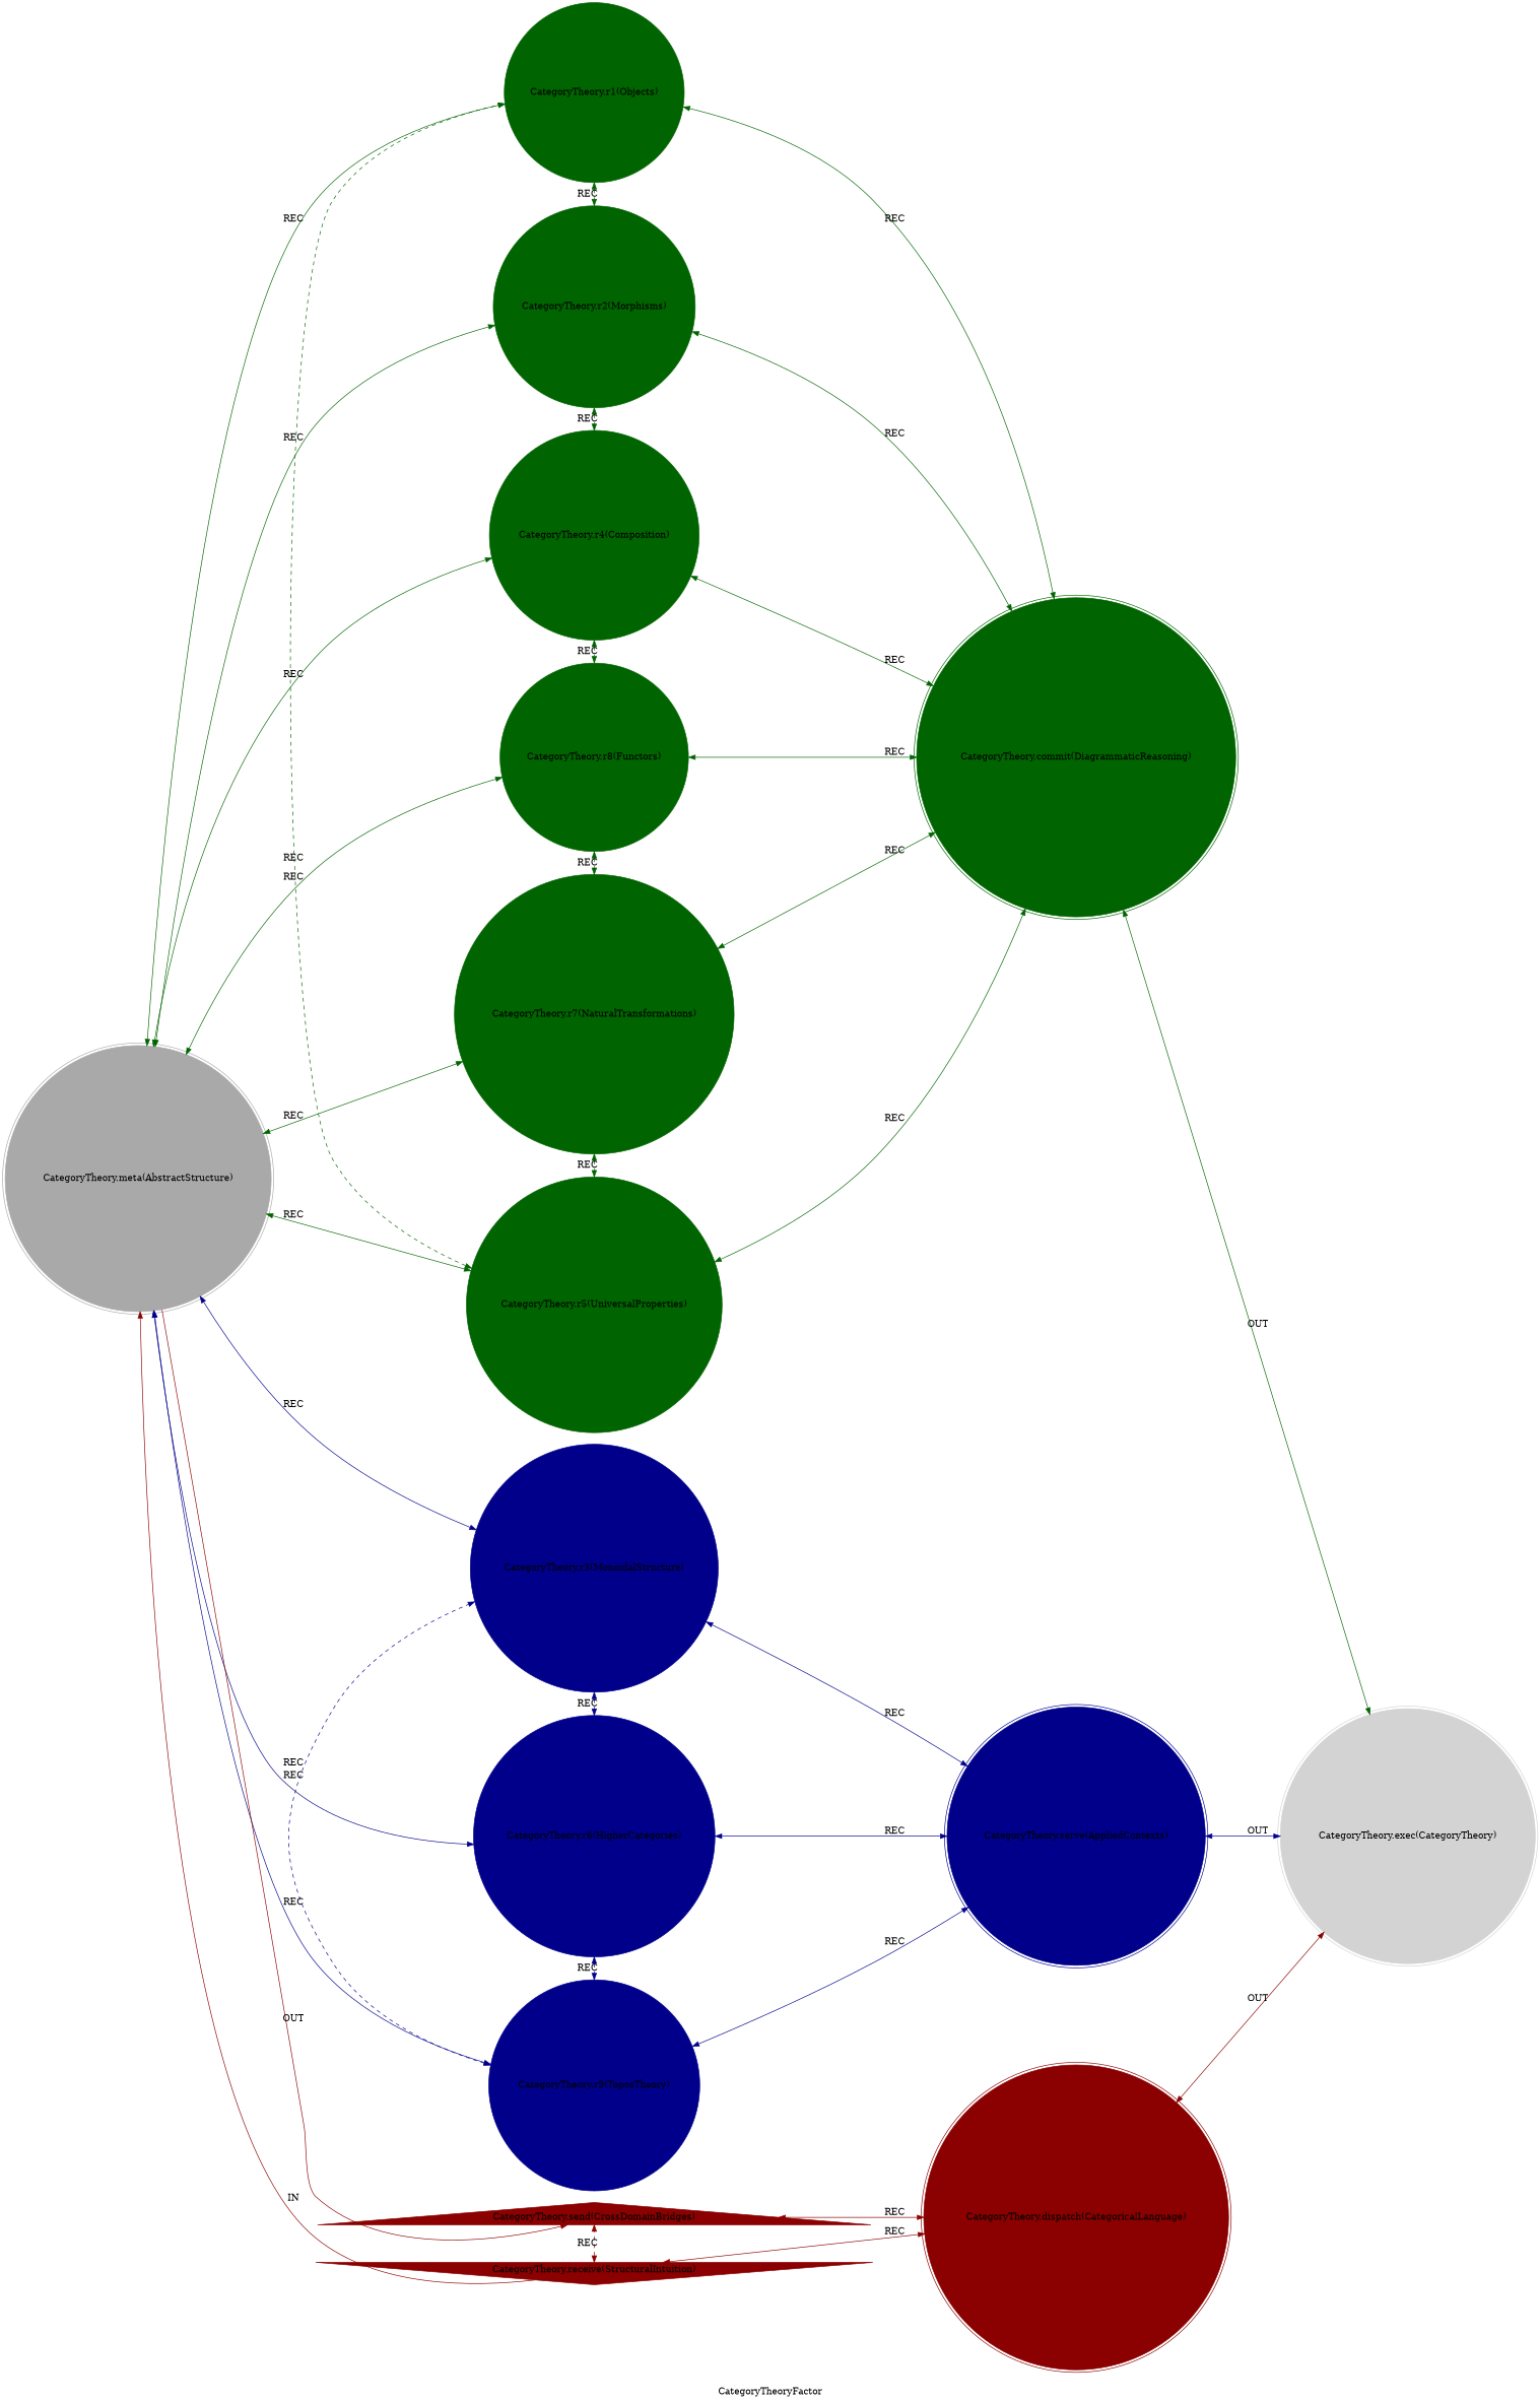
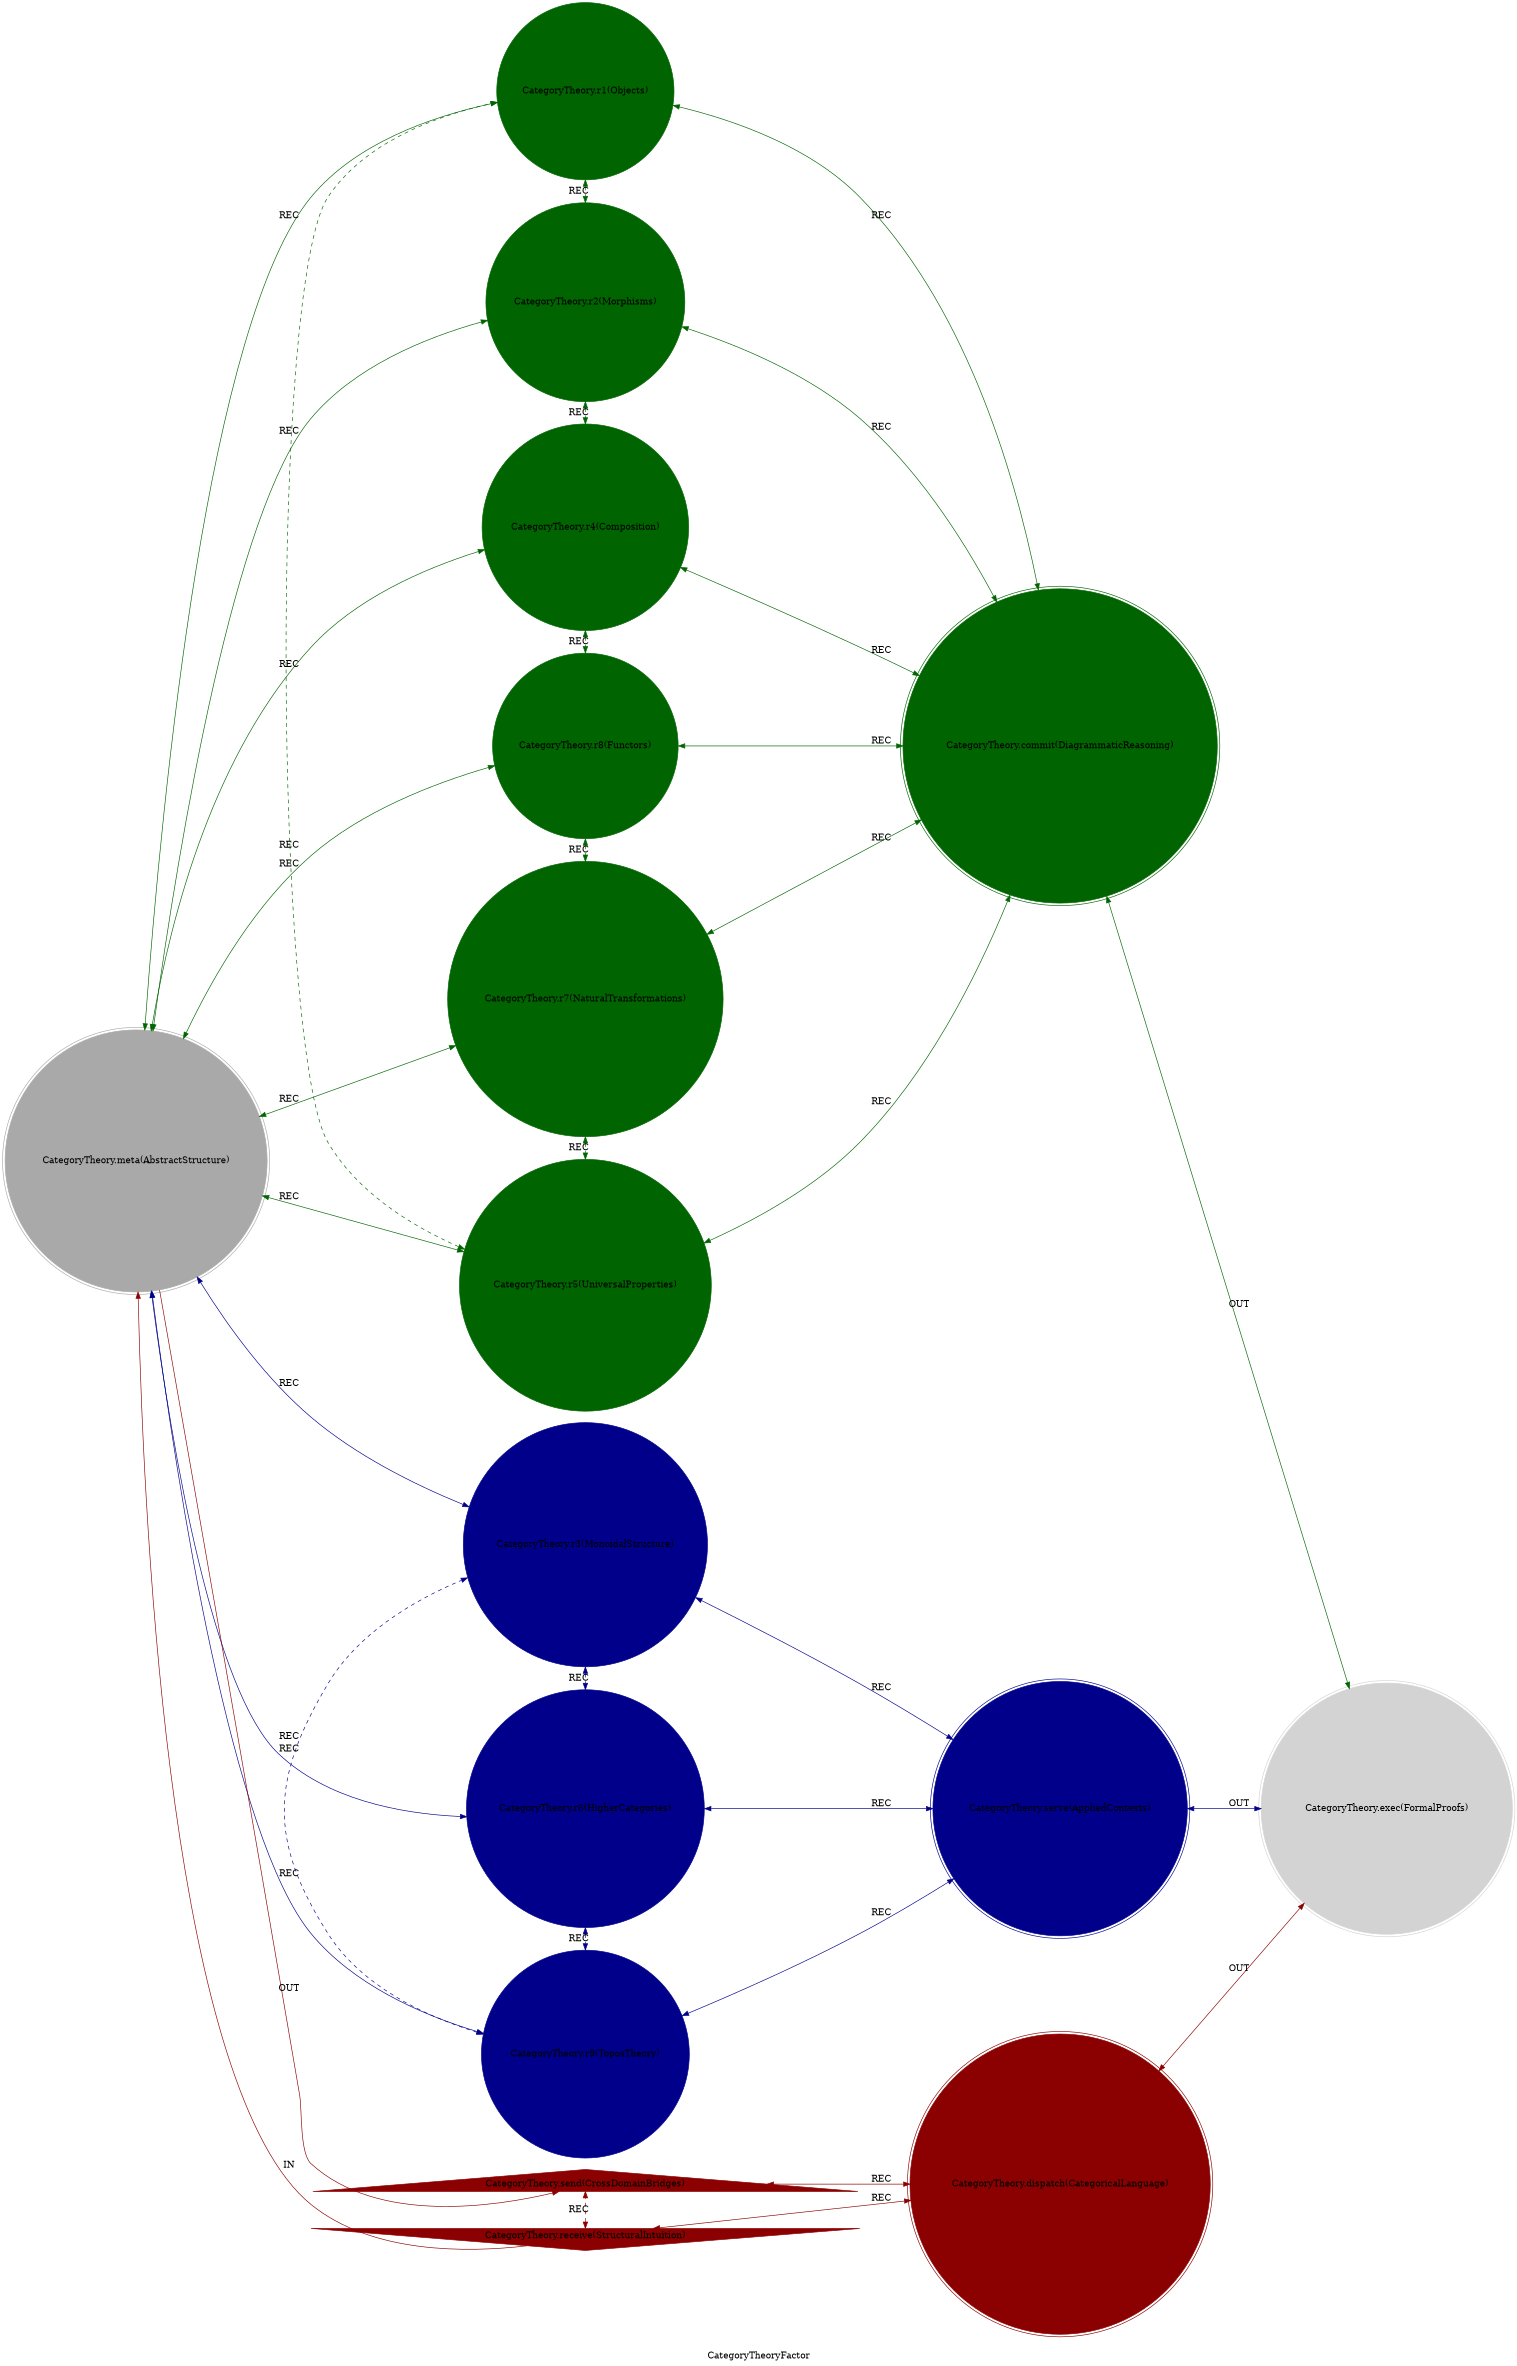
  strict digraph {
    color=lightgray
    label=CategoryTheoryFactor
    style=filled
    rankdir=LR
    node [color=darkgreen shape=circle style=filled]
    edge [color=darkgreen dir=both]
    n1 [color=darkgray label="CategoryTheory.meta(AbstractStructure)" shape=doublecircle]
    n2 [label="CategoryTheory.r1(Objects)"]
    n3 [label="CategoryTheory.r2(Morphisms)"]
    n4 [label="CategoryTheory.r4(Composition)"]
    n5 [label="CategoryTheory.r8(Functors)"]
    n6 [label="CategoryTheory.r7(NaturalTransformations)"]
    n7 [label="CategoryTheory.r5(UniversalProperties)"]
    n8 [color=darkblue label="CategoryTheory.r3(MonoidalStructure)"]
    n9 [color=darkblue label="CategoryTheory.r6(HigherCategories)"]
    n10 [color=darkblue label="CategoryTheory.r9(ToposTheory)"]
    n11 [color=darkred label="CategoryTheory.send(CrossDomainBridges)" shape=triangle]
    n12 [label="CategoryTheory.commit(DiagrammaticReasoning)" shape=doublecircle]
    n13 [color=darkblue label="CategoryTheory.serve(AppliedContexts)" shape=doublecircle]
    n14 [color=darkred label="CategoryTheory.receive(StructuralIntuition)" shape=invtriangle]
    n15 [color=darkred label="CategoryTheory.dispatch(CategoricalLanguage)" shape=doublecircle]
-   n16 [color=lightgray label="CategoryTheory.exec(CategoryTheory)" shape=doublecircle]
+   n16 [color=lightgray label="CategoryTheory.exec(FormalProofs)" shape=doublecircle]
    n1 -> n2 [label=REC]
    n1 -> n3 [label=REC]
    n1 -> n4 [label=REC]
    n1 -> n5 [label=REC]
    n1 -> n6 [label=REC]
    n1 -> n7 [label=REC]
    n1 -> n8 [color=darkblue label=REC]
    n1 -> n9 [color=darkblue label=REC]
    n1 -> n10 [color=darkblue label=REC]
    n1 -> n11 [color=darkred label=OUT dir=""]
    n2 -> n3 [constraint=false label=REC style=dashed]
    n2 -> n12 [label=REC]
    n3 -> n4 [constraint=false label=REC style=dashed]
    n3 -> n12 [label=REC]
    n4 -> n5 [constraint=false label=REC style=dashed]
    n4 -> n12 [label=REC]
    n5 -> n6 [constraint=false label=REC style=dashed]
    n5 -> n12 [label=REC]
    n6 -> n7 [constraint=false label=REC style=dashed]
    n6 -> n12 [label=REC]
    n7 -> n2 [constraint=false label=REC style=dashed]
    n7 -> n12 [label=REC]
    n8 -> n9 [color=darkblue constraint=false label=REC style=dashed]
    n8 -> n13 [color=darkblue label=REC]
    n9 -> n10 [color=darkblue constraint=false label=REC style=dashed]
    n9 -> n13 [color=darkblue label=REC]
    n10 -> n8 [color=darkblue constraint=false label=REC style=dashed]
    n10 -> n13 [color=darkblue label=REC]
    n11 -> n15 [color=darkred label=REC]
    n12 -> n16 [label=OUT]
    n13 -> n16 [color=darkblue label=OUT]
    n14 -> n1 [color=darkred constraint=false label=IN dir=""]
    n14 -> n11 [color=darkred constraint=false label=REC style=dashed]
    n14 -> n15 [color=darkred label=REC]
    n15 -> n16 [color=darkred label=OUT]
  }
